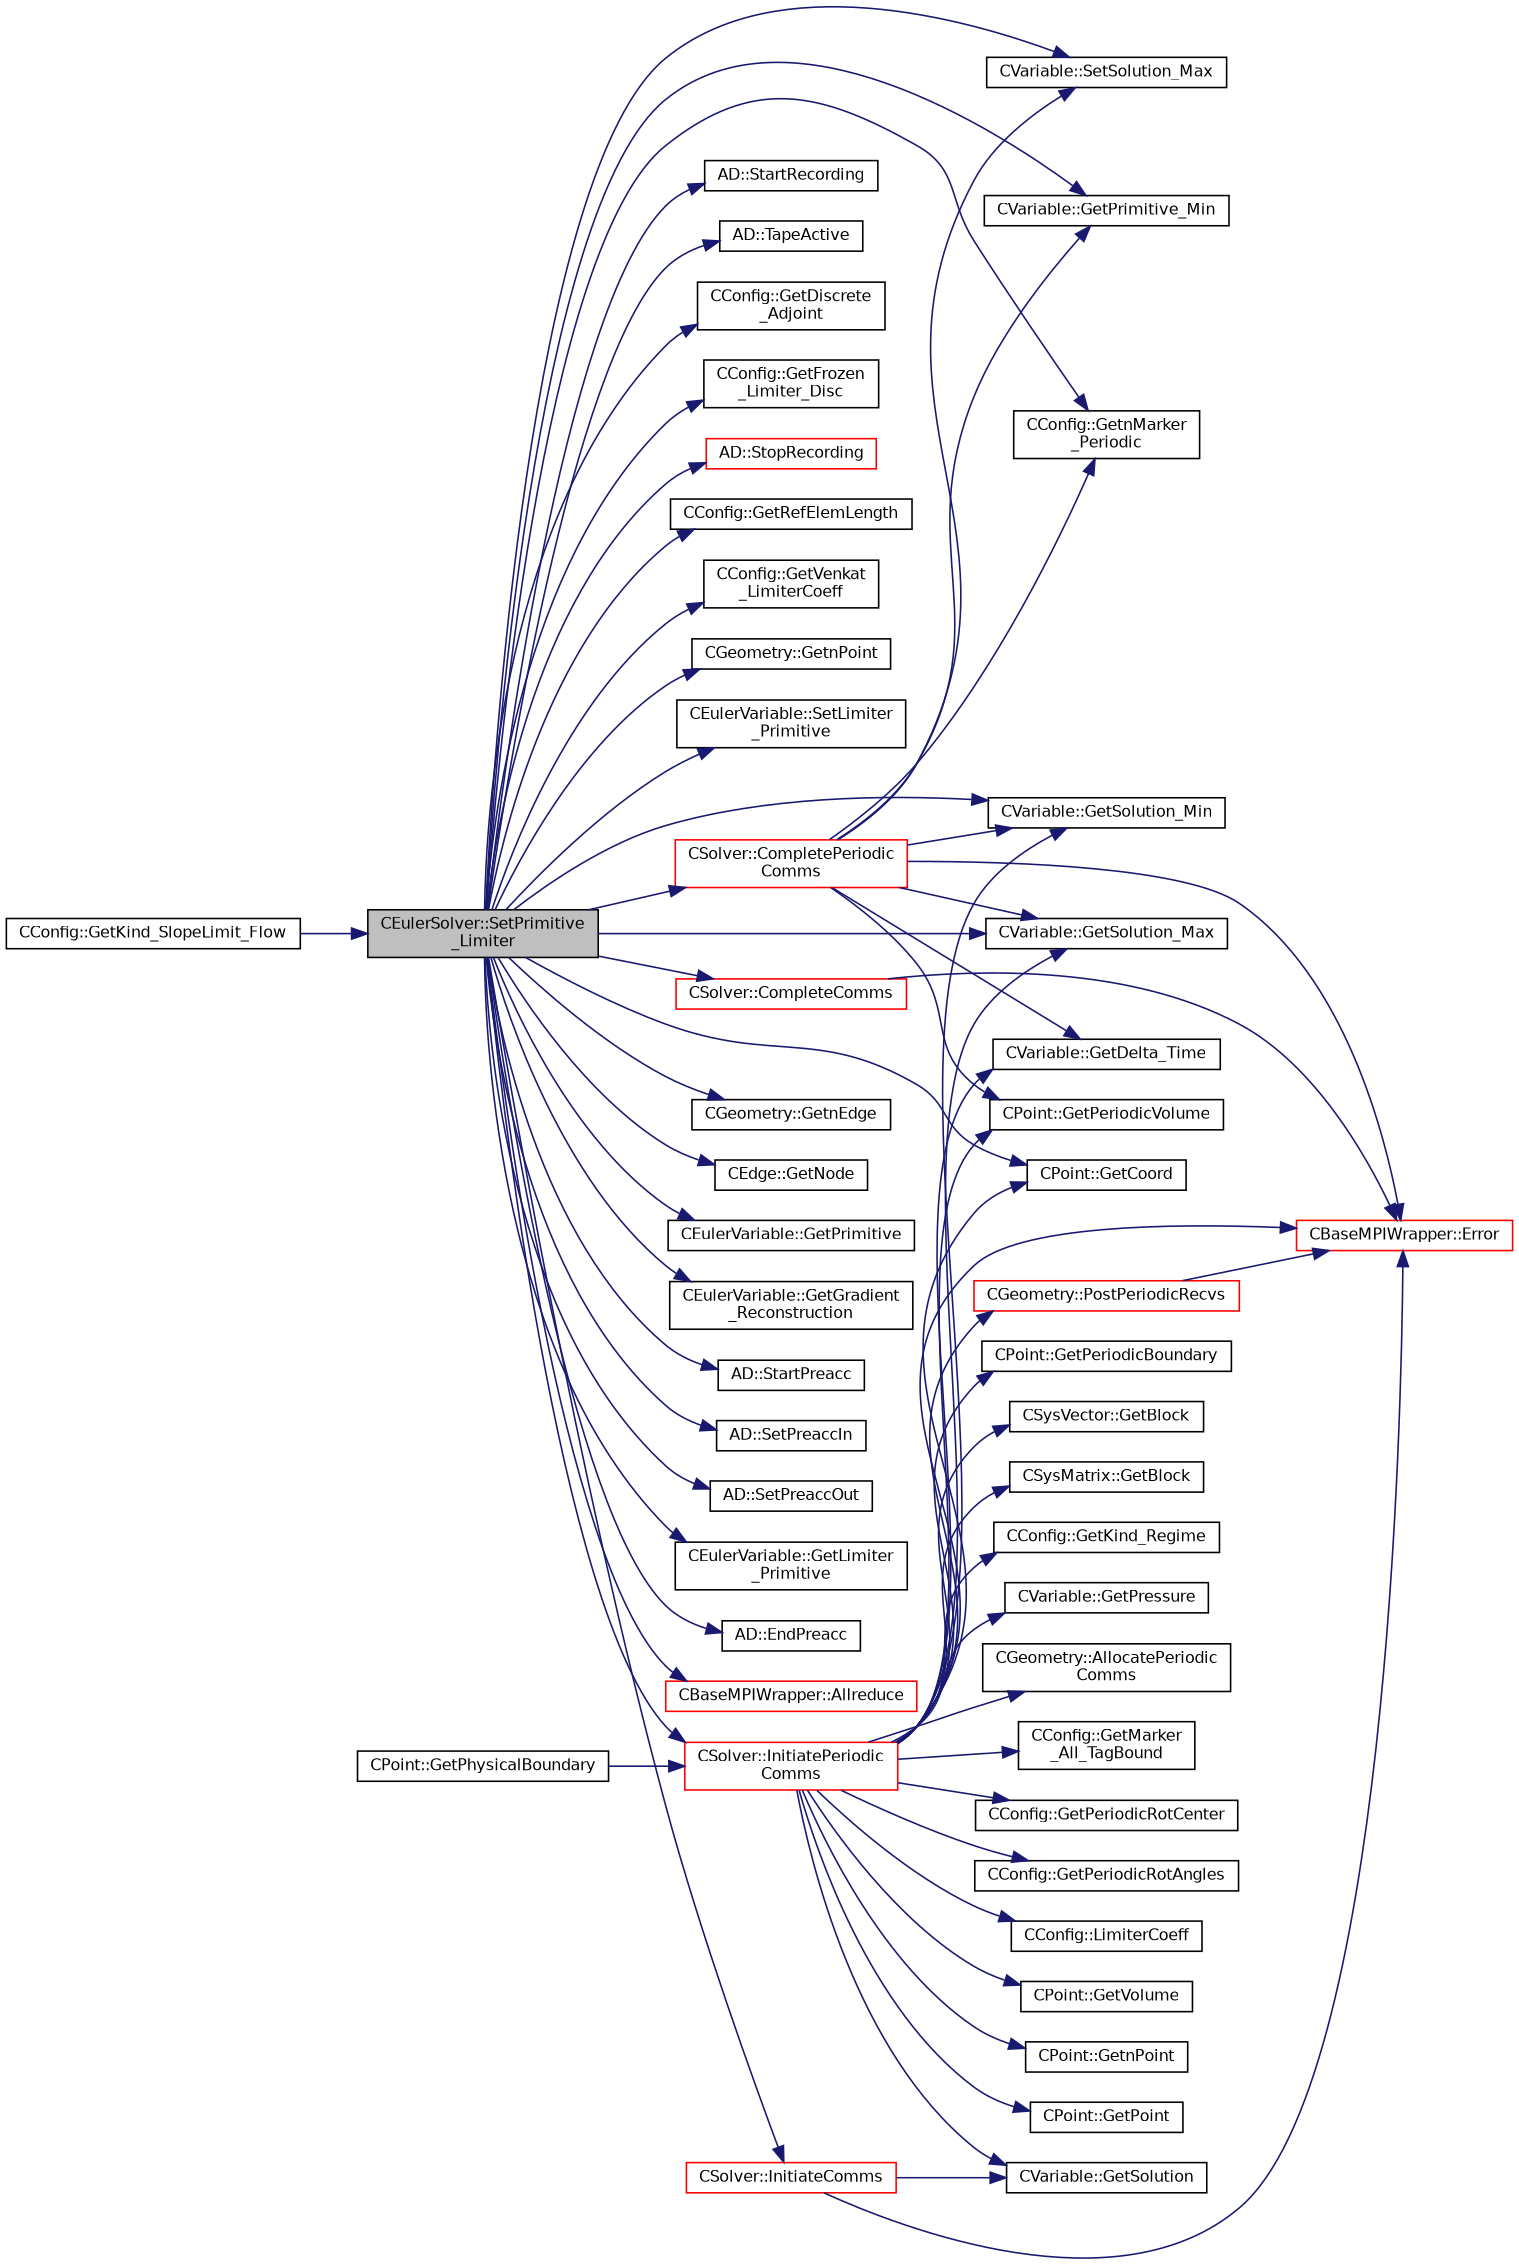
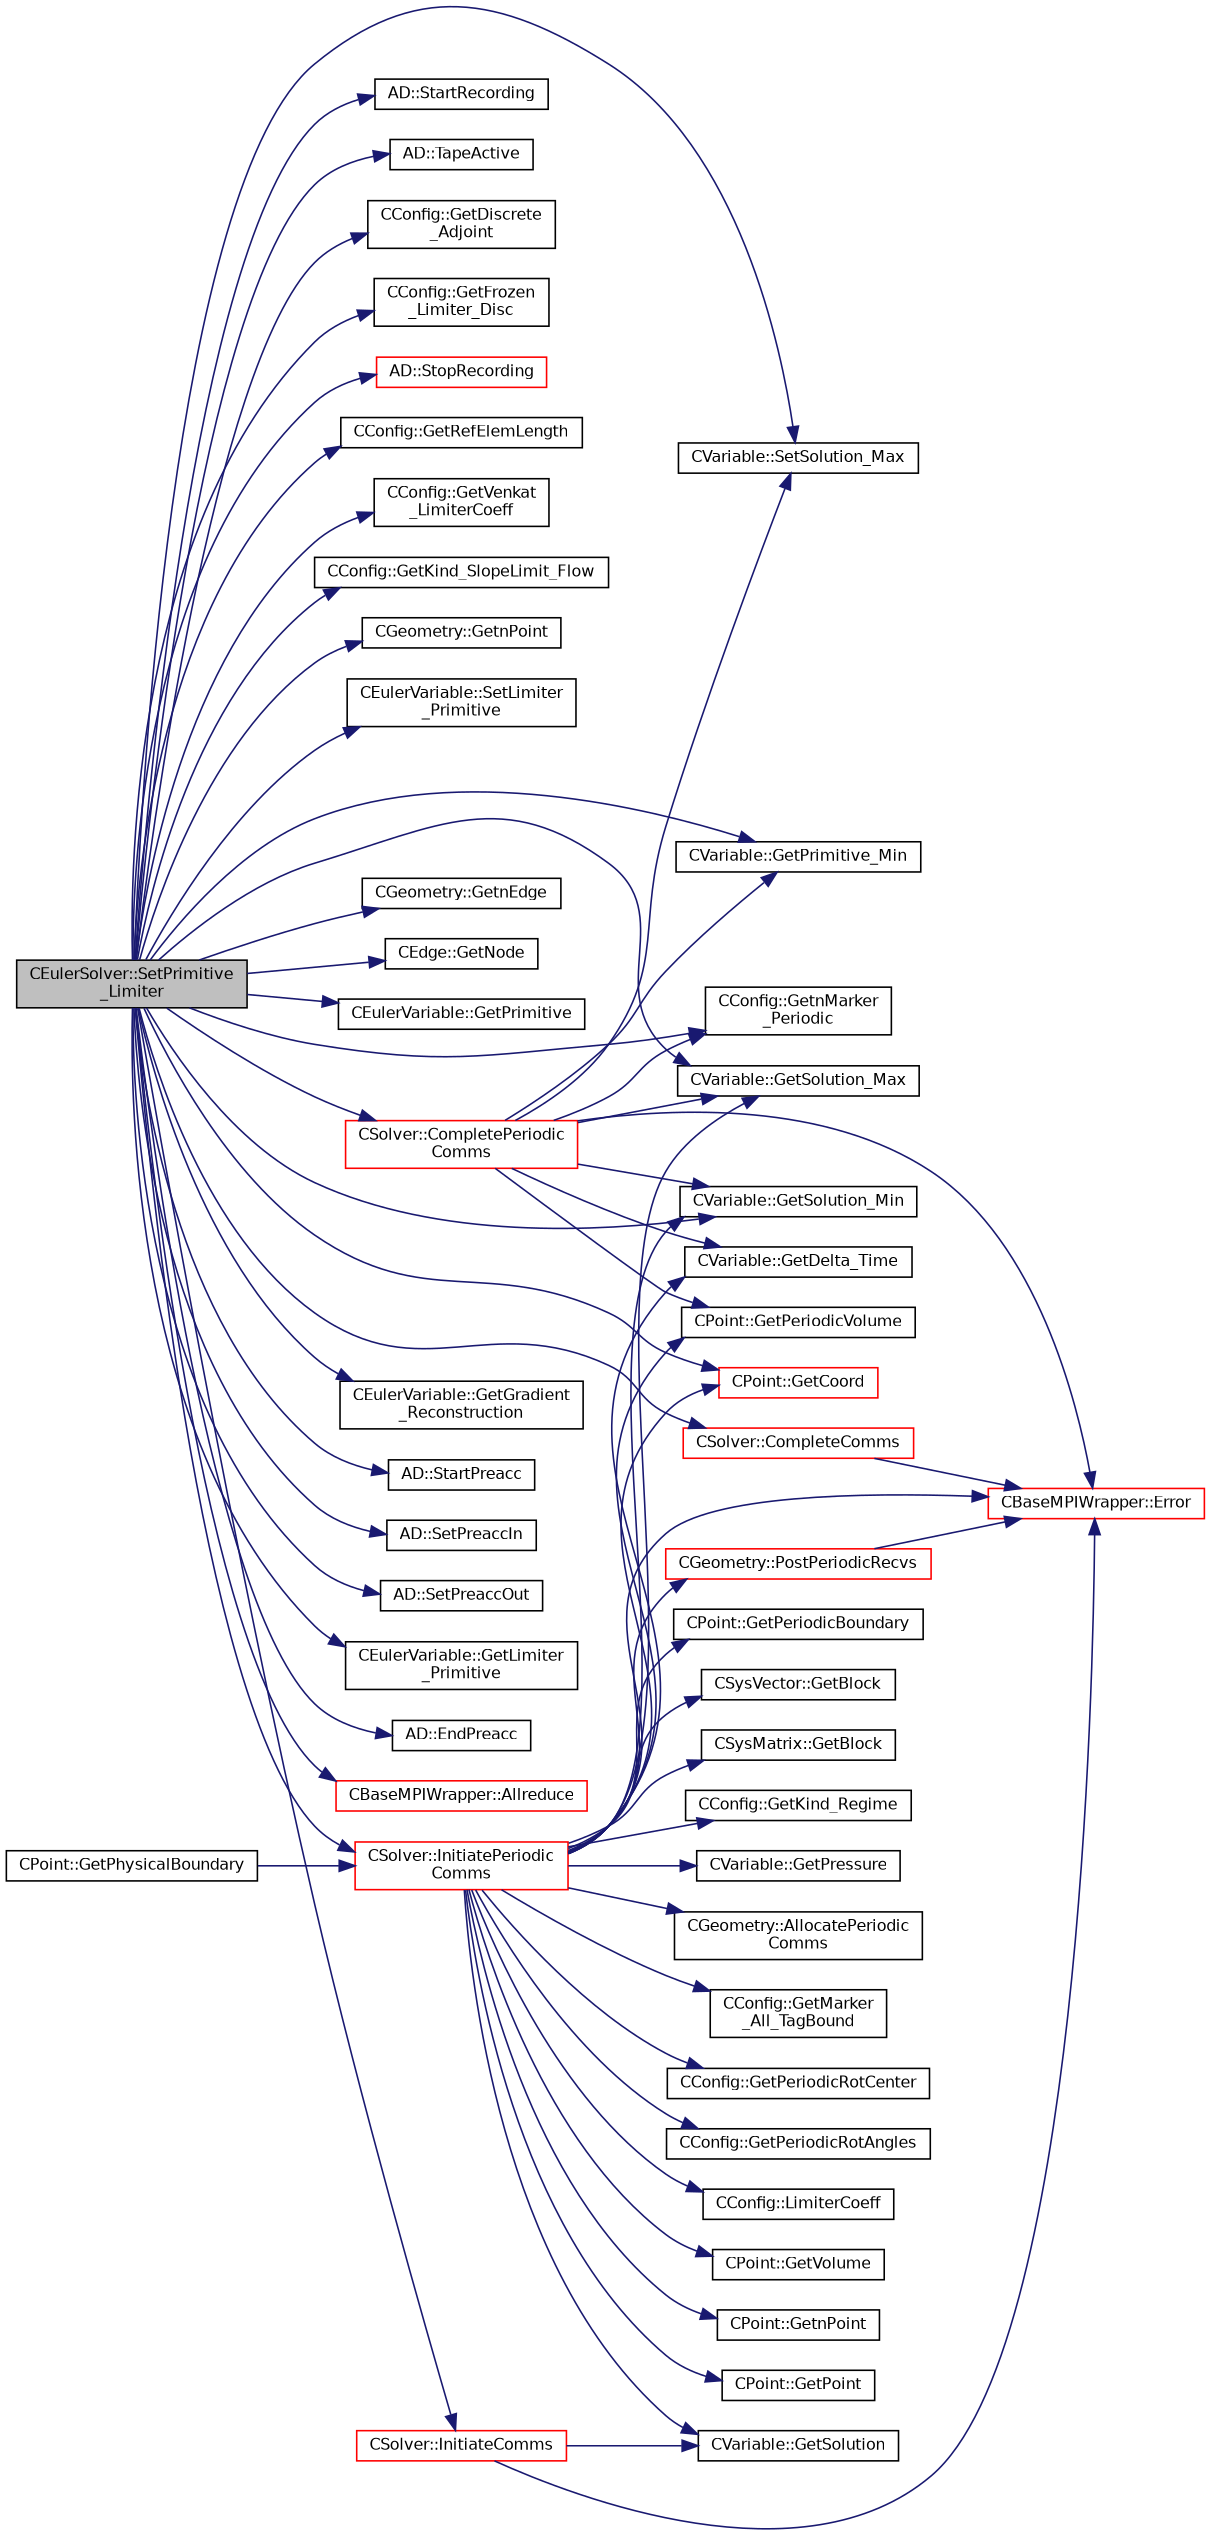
  digraph {
    rankdir=LR
    node [color=black fillcolor=white fontname=Helvetica fontsize=10 shape=record style=filled]
    edge [color=midnightblue fontname=Helvetica fontsize=10 labelfontname=Helvetica labelfontsize=10 style=solid]
    n1 [fillcolor=grey75 fontcolor=black height=0.2 label="CEulerSolver::SetPrimitive\l_Limiter" width=0.4]
    n2 [height=0.2 label="AD::TapeActive" width=0.4]
    n3 [height=0.2 label="CConfig::GetDiscrete\l_Adjoint" width=0.4]
    n4 [height=0.2 label="CConfig::GetFrozen\l_Limiter_Disc" width=0.4]
    n5 [color=red height=0.2 label="AD::StopRecording" width=0.4]
    n6 [height=0.2 label="CConfig::GetRefElemLength" width=0.4]
    n7 [height=0.2 label="CConfig::GetVenkat\l_LimiterCoeff" width=0.4]
    n8 [height=0.2 label="CConfig::GetKind_SlopeLimit_Flow" width=0.4]
    n9 [height=0.2 label="CGeometry::GetnPoint" width=0.4]
    n10 [height=0.2 label="CEulerVariable::SetLimiter\l_Primitive" width=0.4]
    n11 [height=0.2 label="CVariable::SetSolution_Max" width=0.4]
    n12 [height=0.2 label="CVariable::GetPrimitive_Min" width=0.4]
    n13 [height=0.2 label="CGeometry::GetnEdge" width=0.4]
    n14 [height=0.2 label="CEdge::GetNode" width=0.4]
    n15 [height=0.2 label="CEulerVariable::GetPrimitive" width=0.4]
    n16 [height=0.2 label="CVariable::GetSolution_Min" width=0.4]
    n17 [height=0.2 label="CVariable::GetSolution_Max" width=0.4]
    n18 [height=0.2 label="CConfig::GetnMarker\l_Periodic" width=0.4]
    n19 [color=red height=0.2 label="CSolver::InitiatePeriodic\lComms" width=0.4]
-   n20 [height=0.2 label="CPoint::GetCoord" width=0.4]
+   n20 [color=red height=0.2 label="CPoint::GetCoord" width=0.4]
    n21 [color=red height=0.2 label="CSolver::CompletePeriodic\lComms" width=0.4]
    n22 [height=0.2 label="CEulerVariable::GetGradient\l_Reconstruction" width=0.4]
    n23 [height=0.2 label="AD::StartPreacc" width=0.4]
    n24 [height=0.2 label="AD::SetPreaccIn" width=0.4]
    n25 [height=0.2 label="AD::SetPreaccOut" width=0.4]
    n26 [height=0.2 label="CEulerVariable::GetLimiter\l_Primitive" width=0.4]
    n27 [height=0.2 label="AD::EndPreacc" width=0.4]
    n28 [color=red height=0.2 label="CBaseMPIWrapper::Allreduce" width=0.4]
    n29 [color=red height=0.2 label="CSolver::InitiateComms" width=0.4]
    n30 [color=red height=0.2 label="CSolver::CompleteComms" width=0.4]
    n31 [height=0.2 label="AD::StartRecording" width=0.4]
    n32 [color=red height=0.2 label="CBaseMPIWrapper::Error" width=0.4]
    n33 [height=0.2 label="CGeometry::AllocatePeriodic\lComms" width=0.4]
    n34 [color=red height=0.2 label="CGeometry::PostPeriodicRecvs" width=0.4]
    n35 [height=0.2 label="CConfig::GetMarker\l_All_TagBound" width=0.4]
    n36 [height=0.2 label="CConfig::GetPeriodicRotCenter" width=0.4]
    n37 [height=0.2 label="CConfig::GetPeriodicRotAngles" width=0.4]
    n38 [height=0.2 label="CConfig::LimiterCoeff" width=0.4]
    n39 [height=0.2 label="CPoint::GetVolume" width=0.4]
    n40 [height=0.2 label="CPoint::GetPeriodicVolume" width=0.4]
    n41 [height=0.2 label="CPoint::GetnPoint" width=0.4]
    n42 [height=0.2 label="CPoint::GetPoint" width=0.4]
    n43 [height=0.2 label="CPoint::GetPeriodicBoundary" width=0.4]
    n44 [height=0.2 label="CSysVector::GetBlock" width=0.4]
    n45 [height=0.2 label="CVariable::GetDelta_Time" width=0.4]
    n46 [height=0.2 label="CSysMatrix::GetBlock" width=0.4]
    n47 [height=0.2 label="CVariable::GetSolution" width=0.4]
    n48 [height=0.2 label="CConfig::GetKind_Regime" width=0.4]
    n49 [height=0.2 label="CVariable::GetPressure" width=0.4]
    n50 [height=0.2 label="CPoint::GetPhysicalBoundary" width=0.4]
    n1 -> n2
    n1 -> n3
    n1 -> n4
    n1 -> n5
    n1 -> n6
    n1 -> n7
-   n8 -> n1
+   n1 -> n8
    n1 -> n9
    n1 -> n10
    n1 -> n11
    n1 -> n12
    n1 -> n13
    n1 -> n14
    n1 -> n15
    n1 -> n16
    n1 -> n17
    n1 -> n18
    n1 -> n19
    n1 -> n20
    n1 -> n21
    n1 -> n22
    n1 -> n23
    n1 -> n24
    n1 -> n25
    n1 -> n26
    n1 -> n27
    n1 -> n28
    n1 -> n29
    n1 -> n30
    n1 -> n31
    n19 -> n16
    n19 -> n17
    n19 -> n20
    n19 -> n32
    n19 -> n33
    n19 -> n34
    n19 -> n35
    n19 -> n36
    n19 -> n37
    n19 -> n38
    n19 -> n39
    n19 -> n40
    n19 -> n41
    n19 -> n42
    n19 -> n43
    n19 -> n44
    n19 -> n45
    n19 -> n46
    n19 -> n47
    n19 -> n48
    n19 -> n49
    n21 -> n11
    n21 -> n12
    n21 -> n16
    n21 -> n17
    n21 -> n18
    n21 -> n32
    n21 -> n40
    n21 -> n45
    n29 -> n32
    n29 -> n47
    n30 -> n32
    n34 -> n32
    n50 -> n19
  }
